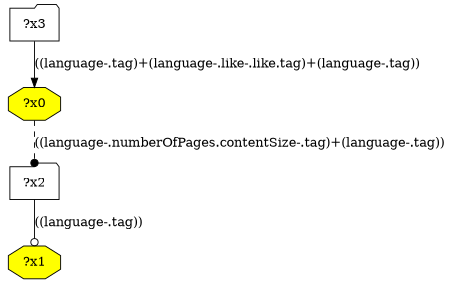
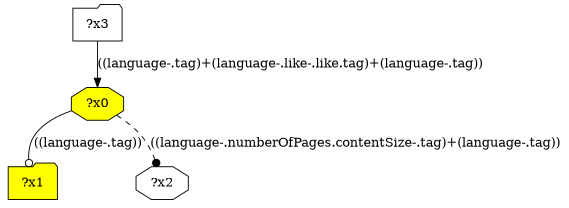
  digraph {
    node [shape=octagon]
    edge [style=solid]
    n1 [fillcolor=yellow label="?x0" style="filled,"]
-   n2 [fillcolor=yellow label="?x1" style="filled,"]
-   n3 [label="?x2" shape=folder]
+   n2 [fillcolor=yellow label="?x1" shape=folder style="filled,"]
+   n3 [label="?x2"]
    n4 [label="?x3" shape=folder]
-   n3 -> n2 [arrowhead=odot label="((language-.tag))"]
+   n1 -> n2 [arrowhead=odot label="((language-.tag))"]
    n1 -> n3 [arrowhead=dot label="((language-.numberOfPages.contentSize-.tag)+(language-.tag))" style=dashed]
    n4 -> n1 [arrowhead=normal label="((language-.tag)+(language-.like-.like.tag)+(language-.tag))"]
  }
